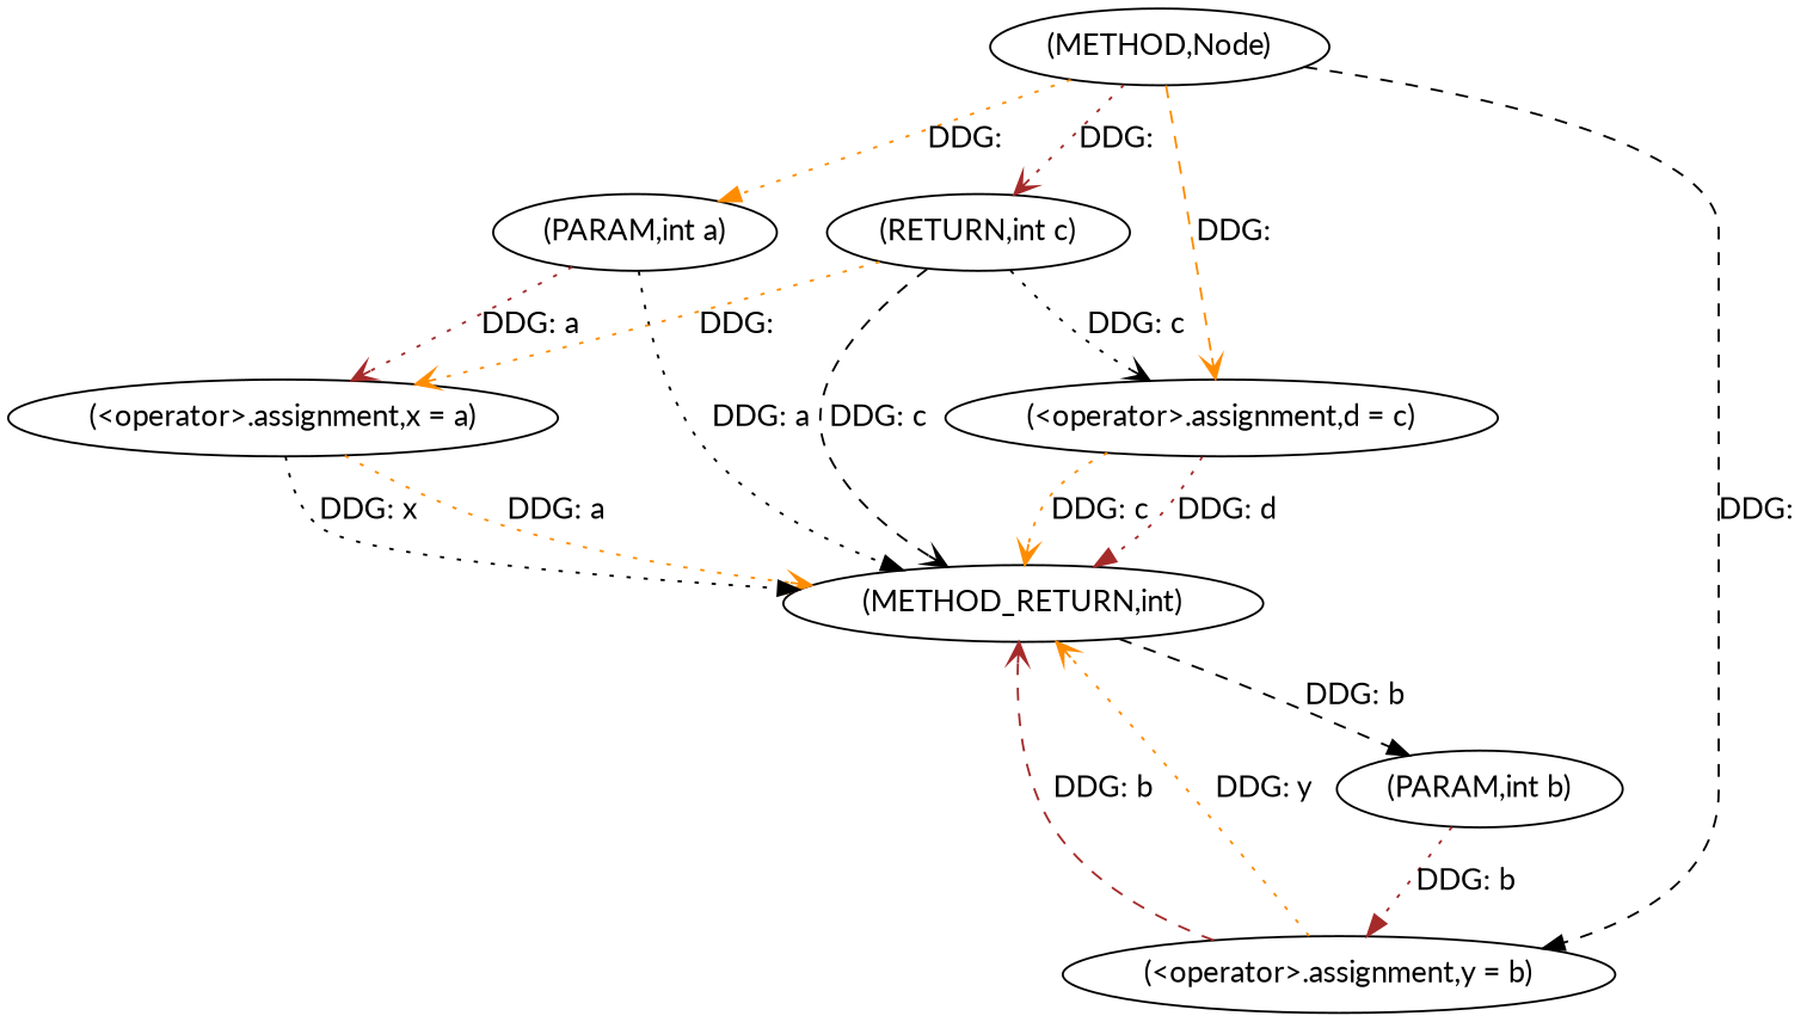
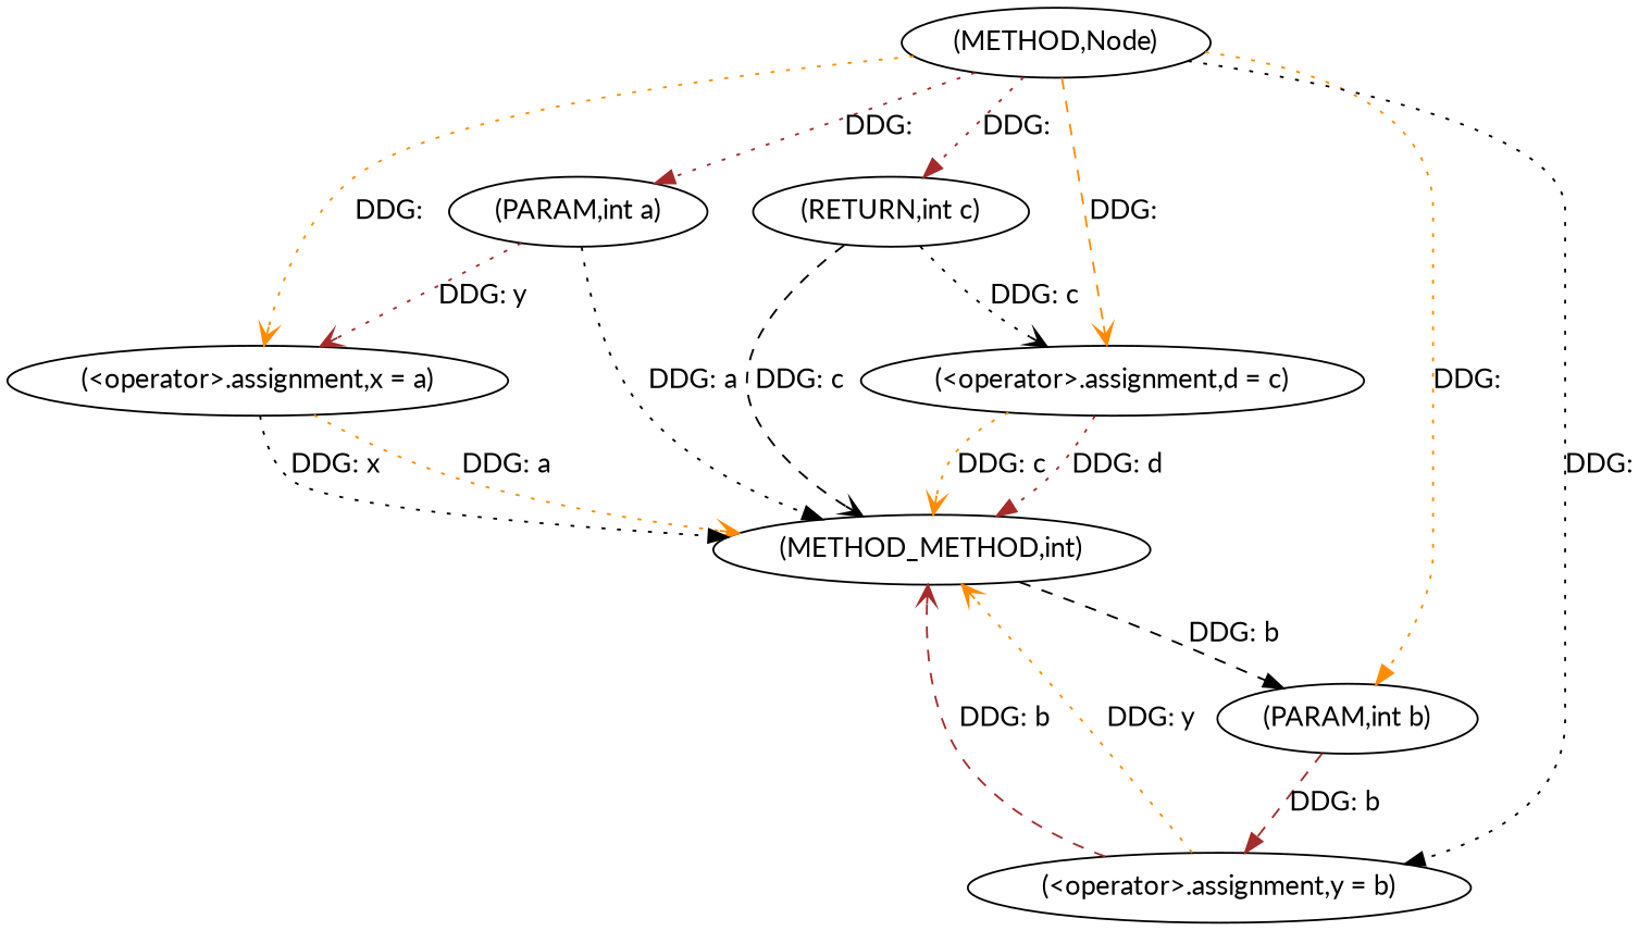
  digraph {
    fontname=Lato
    node [fontname=Lato]
    edge [arrowhead=normal color=darkorange fontname=Lato style=dotted]
    n1 [label="(METHOD,Node)"]
    n2 [label="(PARAM,int a)"]
    n3 [label="(PARAM,int b)"]
    n4 [label="(RETURN,int c)"]
    n5 [label="(<operator>.assignment,x = a)"]
    n6 [label="(<operator>.assignment,y = b)"]
    n7 [label="(<operator>.assignment,d = c)"]
-   n8 [label="(METHOD_RETURN,int)"]
-   n1 -> n2 [label="DDG: "]
-   n1 -> n4 [arrowhead=vee color=brown label="DDG: "]
-   n4 -> n5 [arrowhead=vee label="DDG: "]
-   n1 -> n6 [color=black label="DDG: " style=dashed]
+   n8 [label="(METHOD_METHOD,int)"]
+   n1 -> n2 [color=brown label="DDG: "]
+   n1 -> n3 [label="DDG: "]
+   n1 -> n4 [color=brown label="DDG: "]
+   n1 -> n5 [arrowhead=vee label="DDG: "]
+   n1 -> n6 [color=black label="DDG: "]
    n1 -> n7 [arrowhead=vee label="DDG: " style=dashed]
-   n2 -> n5 [arrowhead=vee color=brown label="DDG: a"]
+   n2 -> n5 [arrowhead=vee color=brown label="DDG: y"]
    n2 -> n8 [color=black label="DDG: a"]
-   n3 -> n6 [color=brown label="DDG: b"]
+   n3 -> n6 [color=brown label="DDG: b" style=dashed]
    n4 -> n7 [arrowhead=vee color=black label="DDG: c"]
    n4 -> n8 [arrowhead=vee color=black label="DDG: c" style=dashed]
    n5 -> n8 [arrowhead=vee label="DDG: a"]
    n5 -> n8 [color=black label="DDG: x"]
    n6 -> n8 [arrowhead=vee color=brown label="DDG: b" style=dashed]
    n6 -> n8 [arrowhead=vee label="DDG: y"]
    n7 -> n8 [arrowhead=vee label="DDG: c"]
    n7 -> n8 [color=brown label="DDG: d"]
    n8 -> n3 [color=black label="DDG: b" style=dashed]
  }
